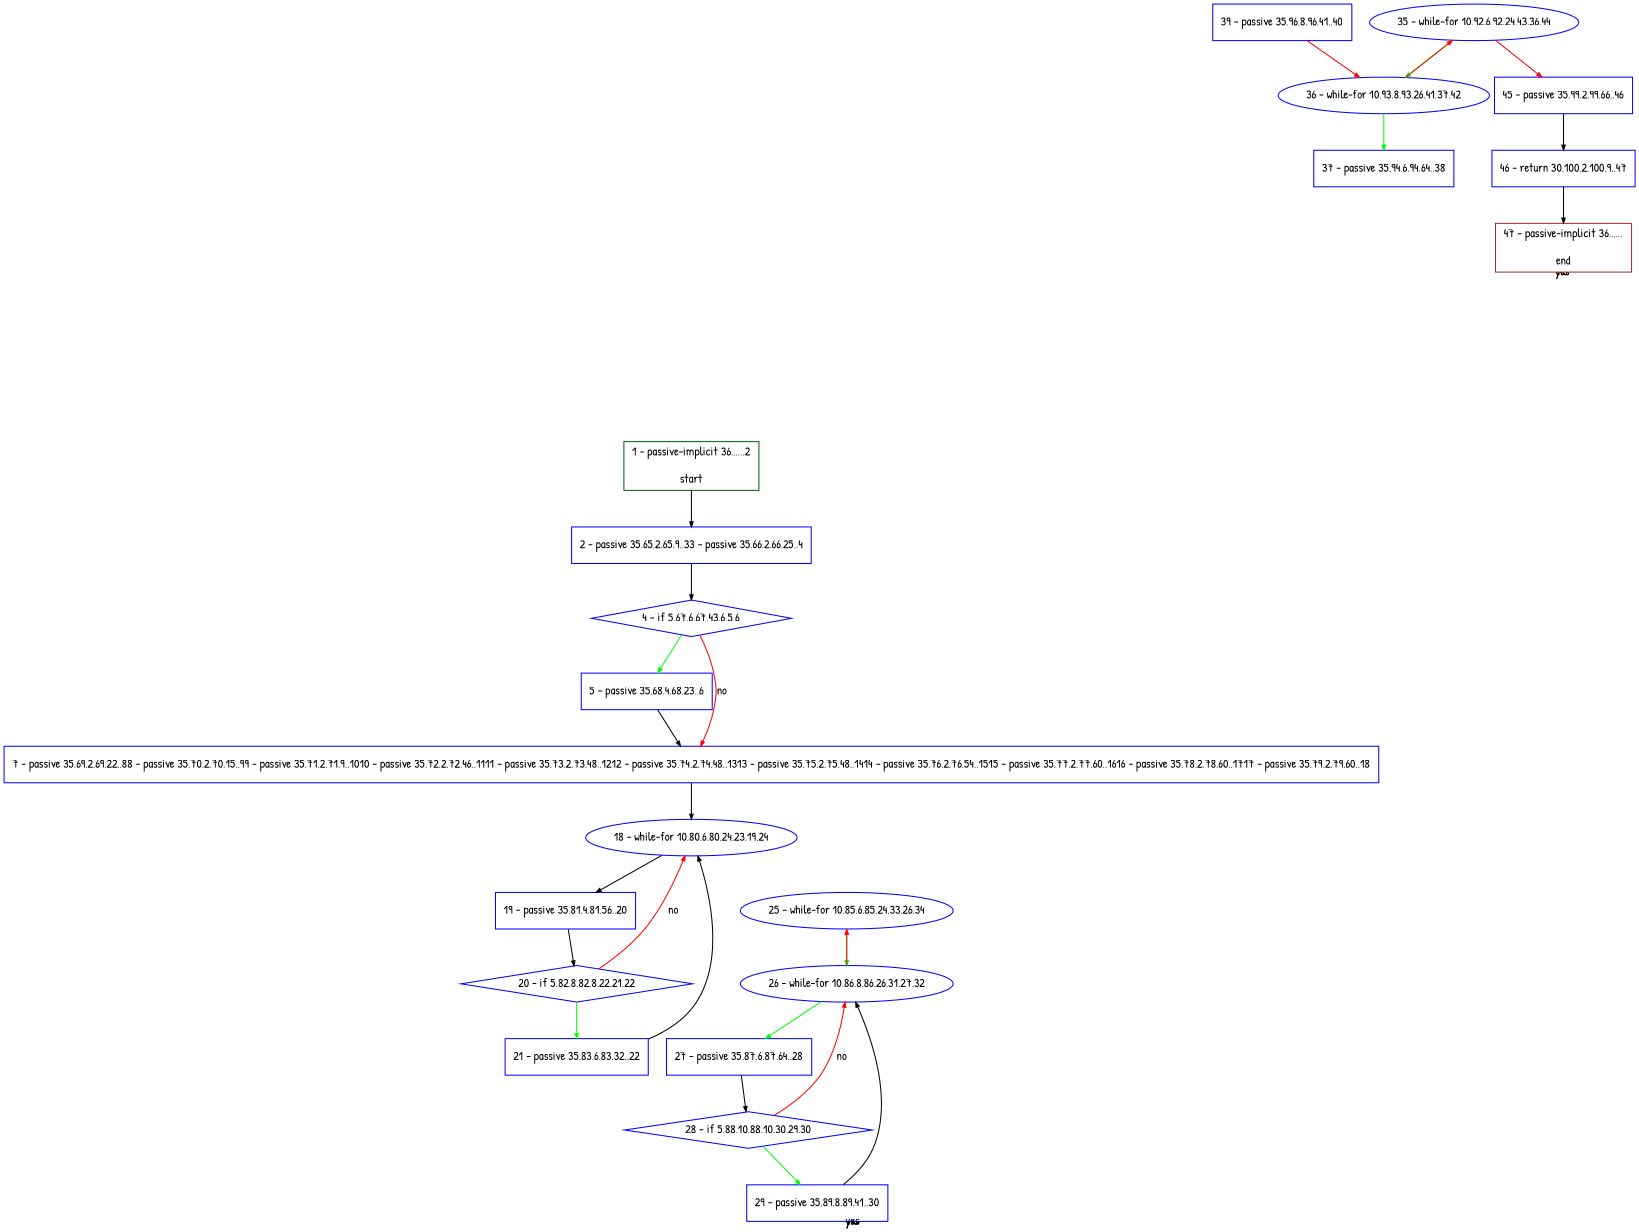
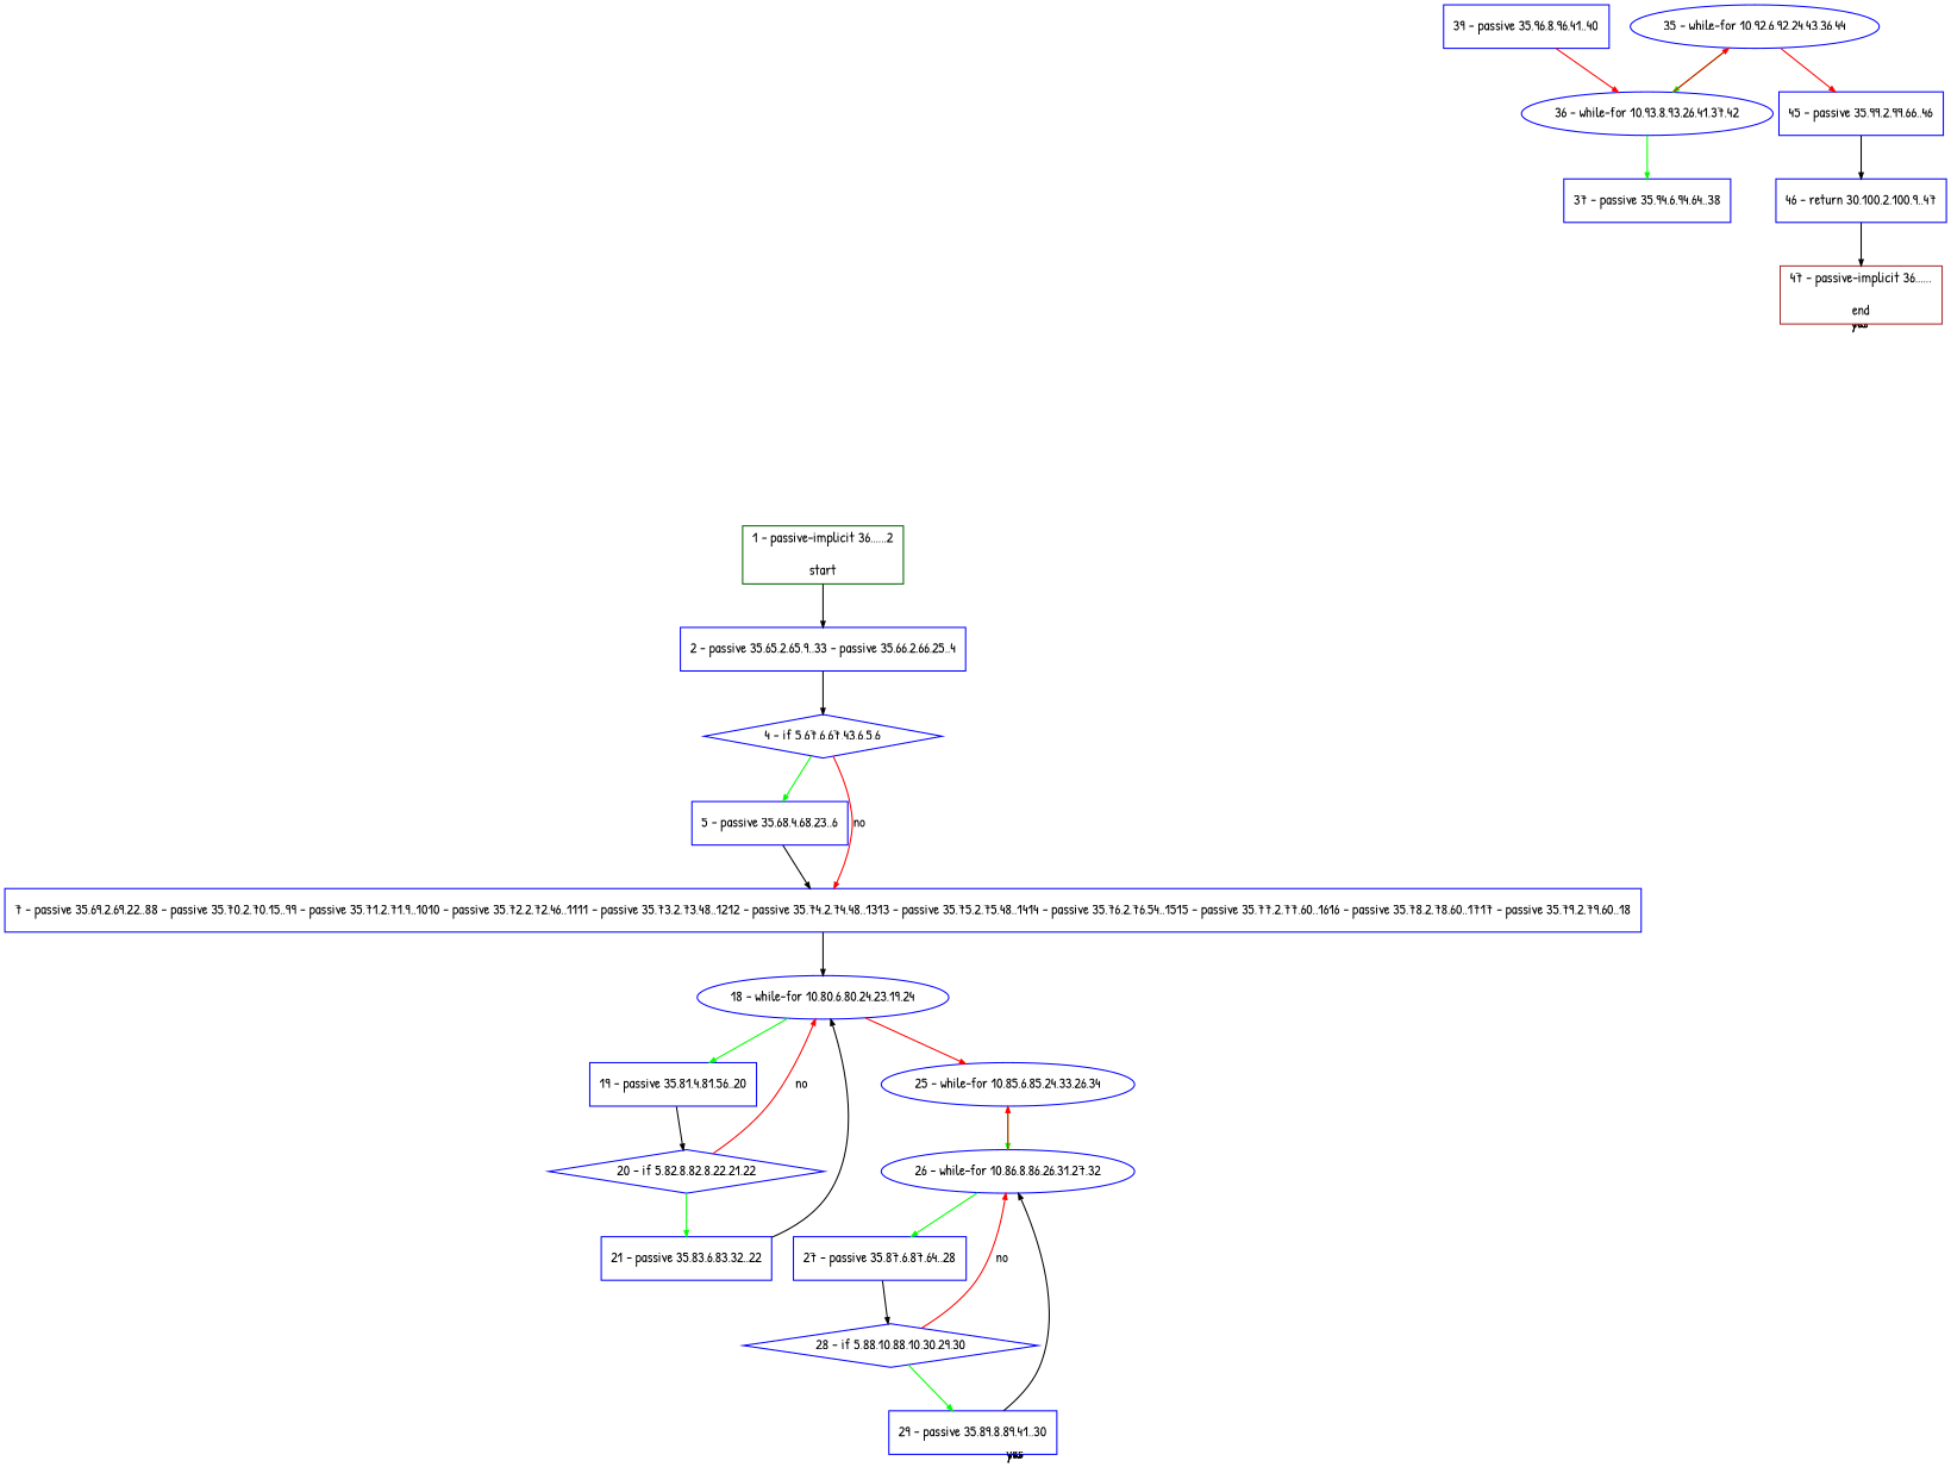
  digraph {
    bgcolor=white
    compound=true
    fillcolor="#FFFFCC"
    fontname="Patrick Hand"
    fontsize=12
    pack=true
    packmode=clust
    style="rounded,filled"
    node [color="#0000ff" compound=true fillcolor="#ffffff" fixedsize=false fontname="Patrick Hand" fontsize=12 node_initialized=no shape=box style=filled]
    edge [arrowhead=normal arrowsize=0.5 arrowtail=none color="#000000" compound=true dir=forward fontcolor=black fontname="Patrick Hand" fontsize=12]
    n1 [label="2 - passive 35,65,2,65,9,,33 - passive 35,66,2,66,25,,4"]
    n2 [label="4 - if 5,67,6,67,43,6,5,6" shape=diamond]
    n3 [label="5 - passive 35,68,4,68,23,,6"]
    n4 [label="7 - passive 35,69,2,69,22,,88 - passive 35,70,2,70,15,,99 - passive 35,71,2,71,9,,1010 - passive 35,72,2,72,46,,1111 - passive 35,73,2,73,48,,1212 - passive 35,74,2,74,48,,1313 - passive 35,75,2,75,48,,1414 - passive 35,76,2,76,54,,1515 - passive 35,77,2,77,60,,1616 - passive 35,78,2,78,60,,1717 - passive 35,79,2,79,60,,18"]
    n5 [color="#006400" label="1 - passive-implicit 36,,,,,,2\n\nstart"]
    n6 [label="18 - while-for 10,80,6,80,24,23,19,24" shape=oval]
    n7 [label="19 - passive 35,81,4,81,56,,20"]
    n8 [label="25 - while-for 10,85,6,85,24,33,26,34" shape=oval]
    n9 [label="20 - if 5,82,8,82,8,22,21,22" shape=diamond]
    n10 [label="26 - while-for 10,86,8,86,26,31,27,32" shape=oval]
    n11 [label="21 - passive 35,83,6,83,32,,22"]
    n12 [label="27 - passive 35,87,6,87,64,,28"]
    n13 [label="35 - while-for 10,92,6,92,24,43,36,44" shape=oval]
    n14 [label="36 - while-for 10,93,8,93,26,41,37,42" shape=oval]
    n15 [label="45 - passive 35,99,2,99,66,,46"]
    n16 [label="28 - if 5,88,10,88,10,30,29,30" shape=diamond]
    n17 [label="37 - passive 35,94,6,94,64,,38"]
    n18 [label="46 - return 30,100,2,100,9,,47"]
    n19 [label="29 - passive 35,89,8,89,41,,30"]
    n20 [color="#a52a2a" label="47 - passive-implicit 36,,,,,,\n\nend"]
    n21 [label="39 - passive 35,96,8,96,41,,40"]
    n1 -> n2
    n2 -> n3 [color="#00ff00" label=no]
    n2 -> n4 [color="#ff0000" label=no]
    n3 -> n4
    n4 -> n6
    n5 -> n1
-   n6 -> n7 [label=yes]
+   n6 -> n7 [color="#00ff00" label=yes]
+   n6 -> n8 [color="#ff0000" label=no]
    n7 -> n9
    n8 -> n10 [color="#00ff00" label=no]
    n9 -> n6 [color="#ff0000" label=no]
    n9 -> n11 [color="#00ff00" label=yes]
    n10 -> n8 [color="#ff0000" label=no]
    n10 -> n12 [color="#00ff00" label=no]
    n11 -> n6
    n12 -> n16
    n13 -> n14 [color="#00ff00" label=yes]
    n13 -> n15 [color="#ff0000" label=no]
    n14 -> n13 [color="#ff0000" label=no]
    n14 -> n17 [color="#00ff00" label=yes]
    n15 -> n18
    n16 -> n10 [color="#ff0000" label=no]
    n16 -> n19 [color="#00ff00" label=yes]
    n18 -> n20
    n19 -> n10
    n21 -> n14 [color="#ff0000"]
  }
